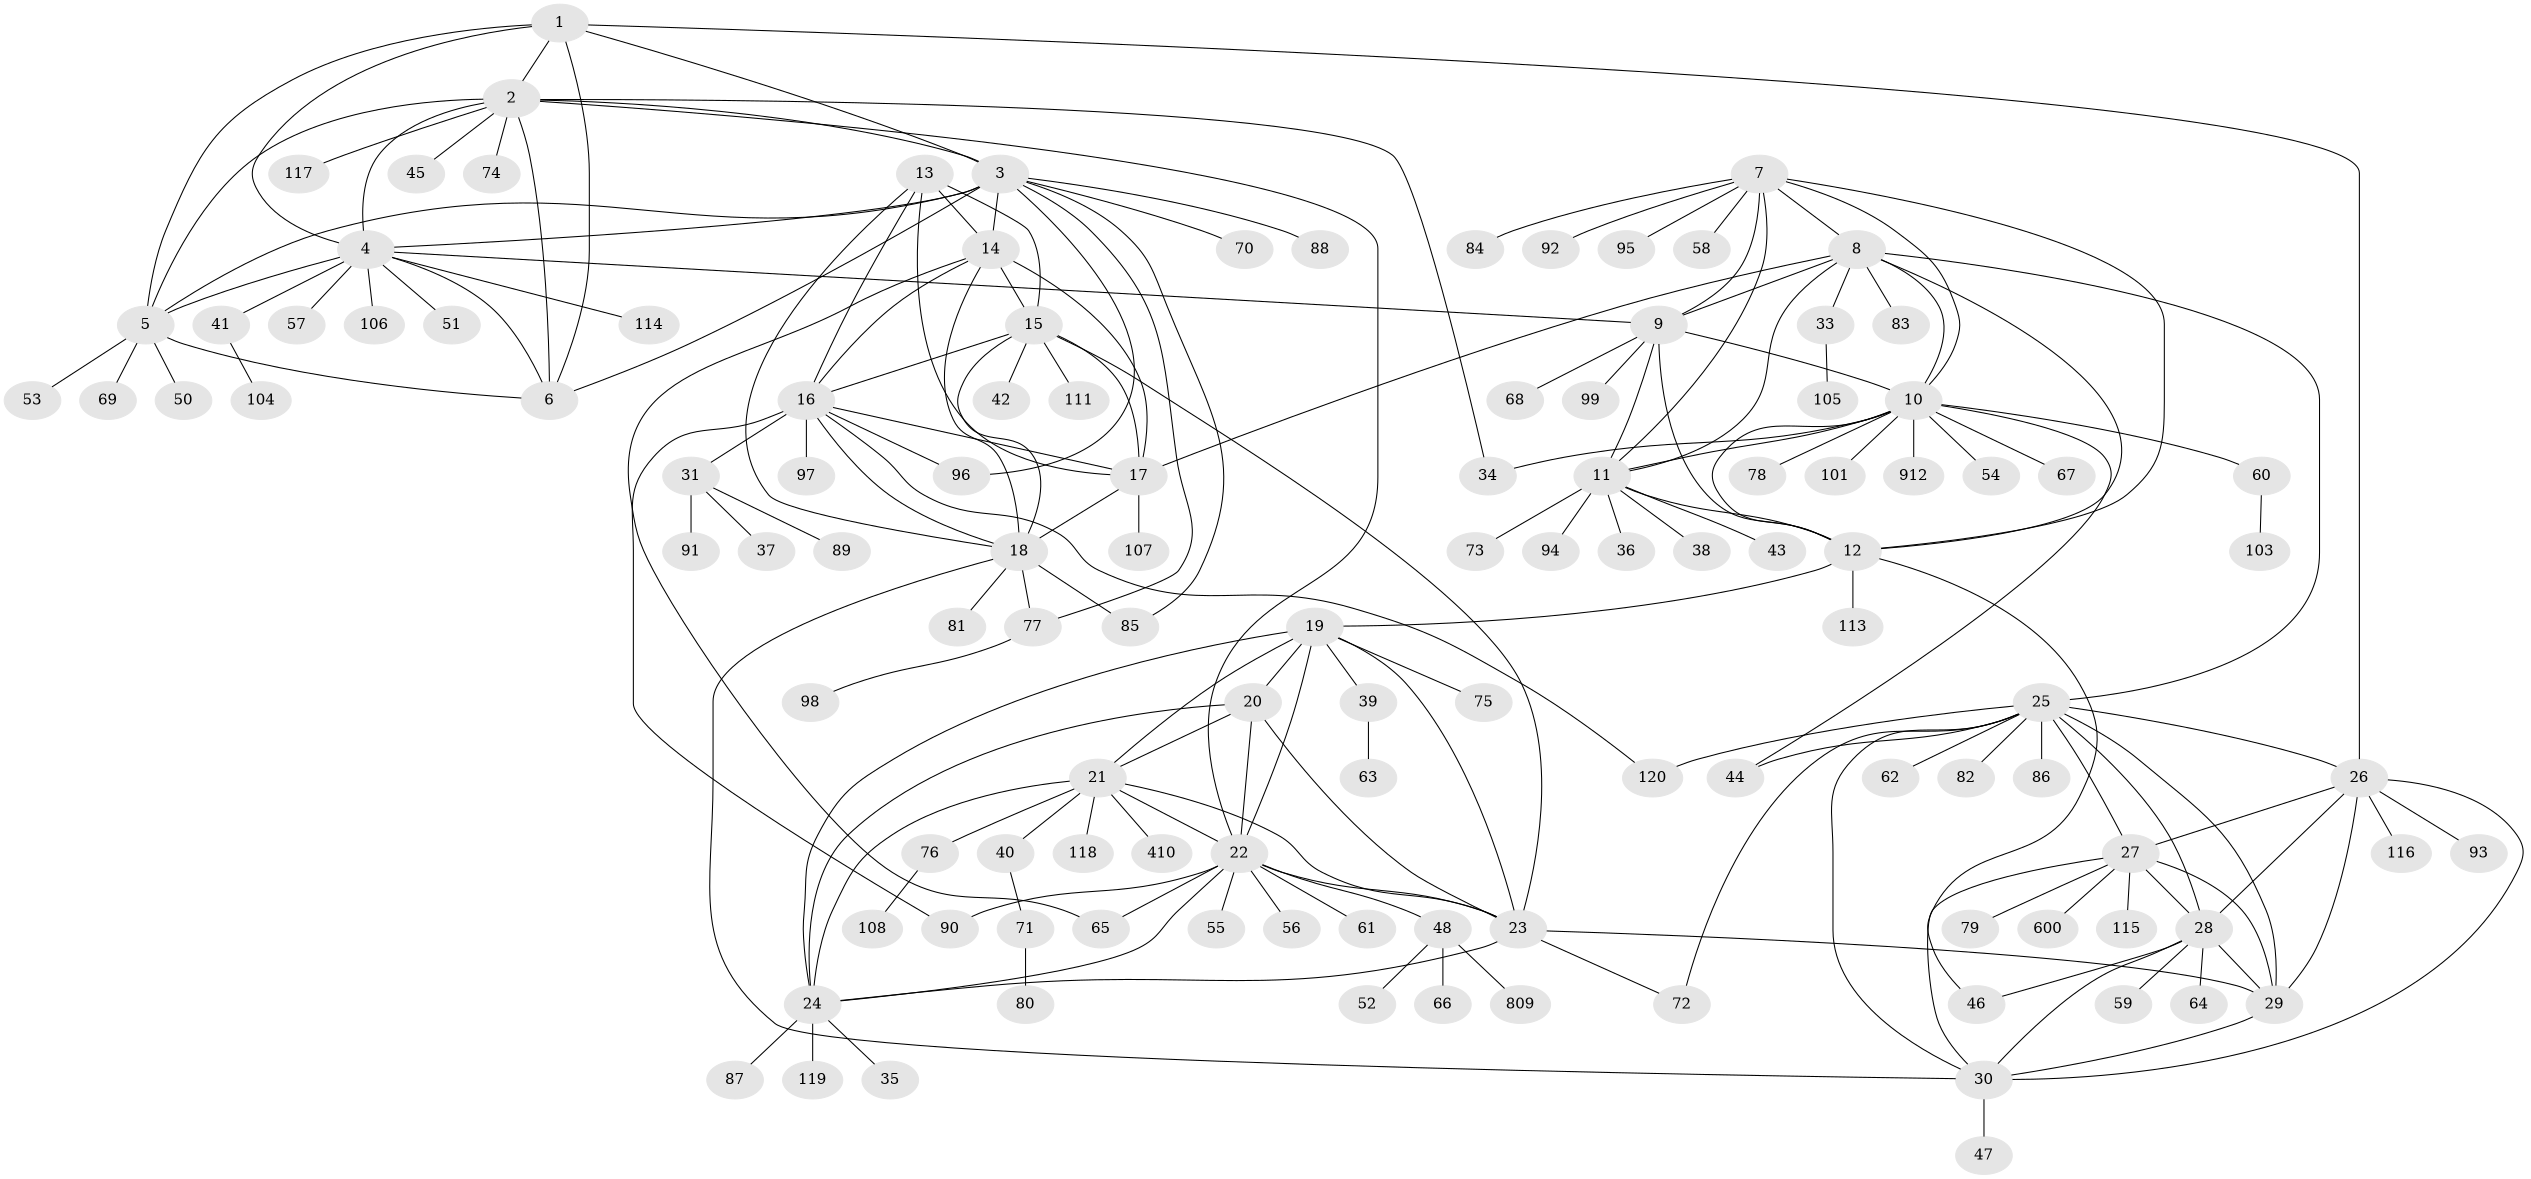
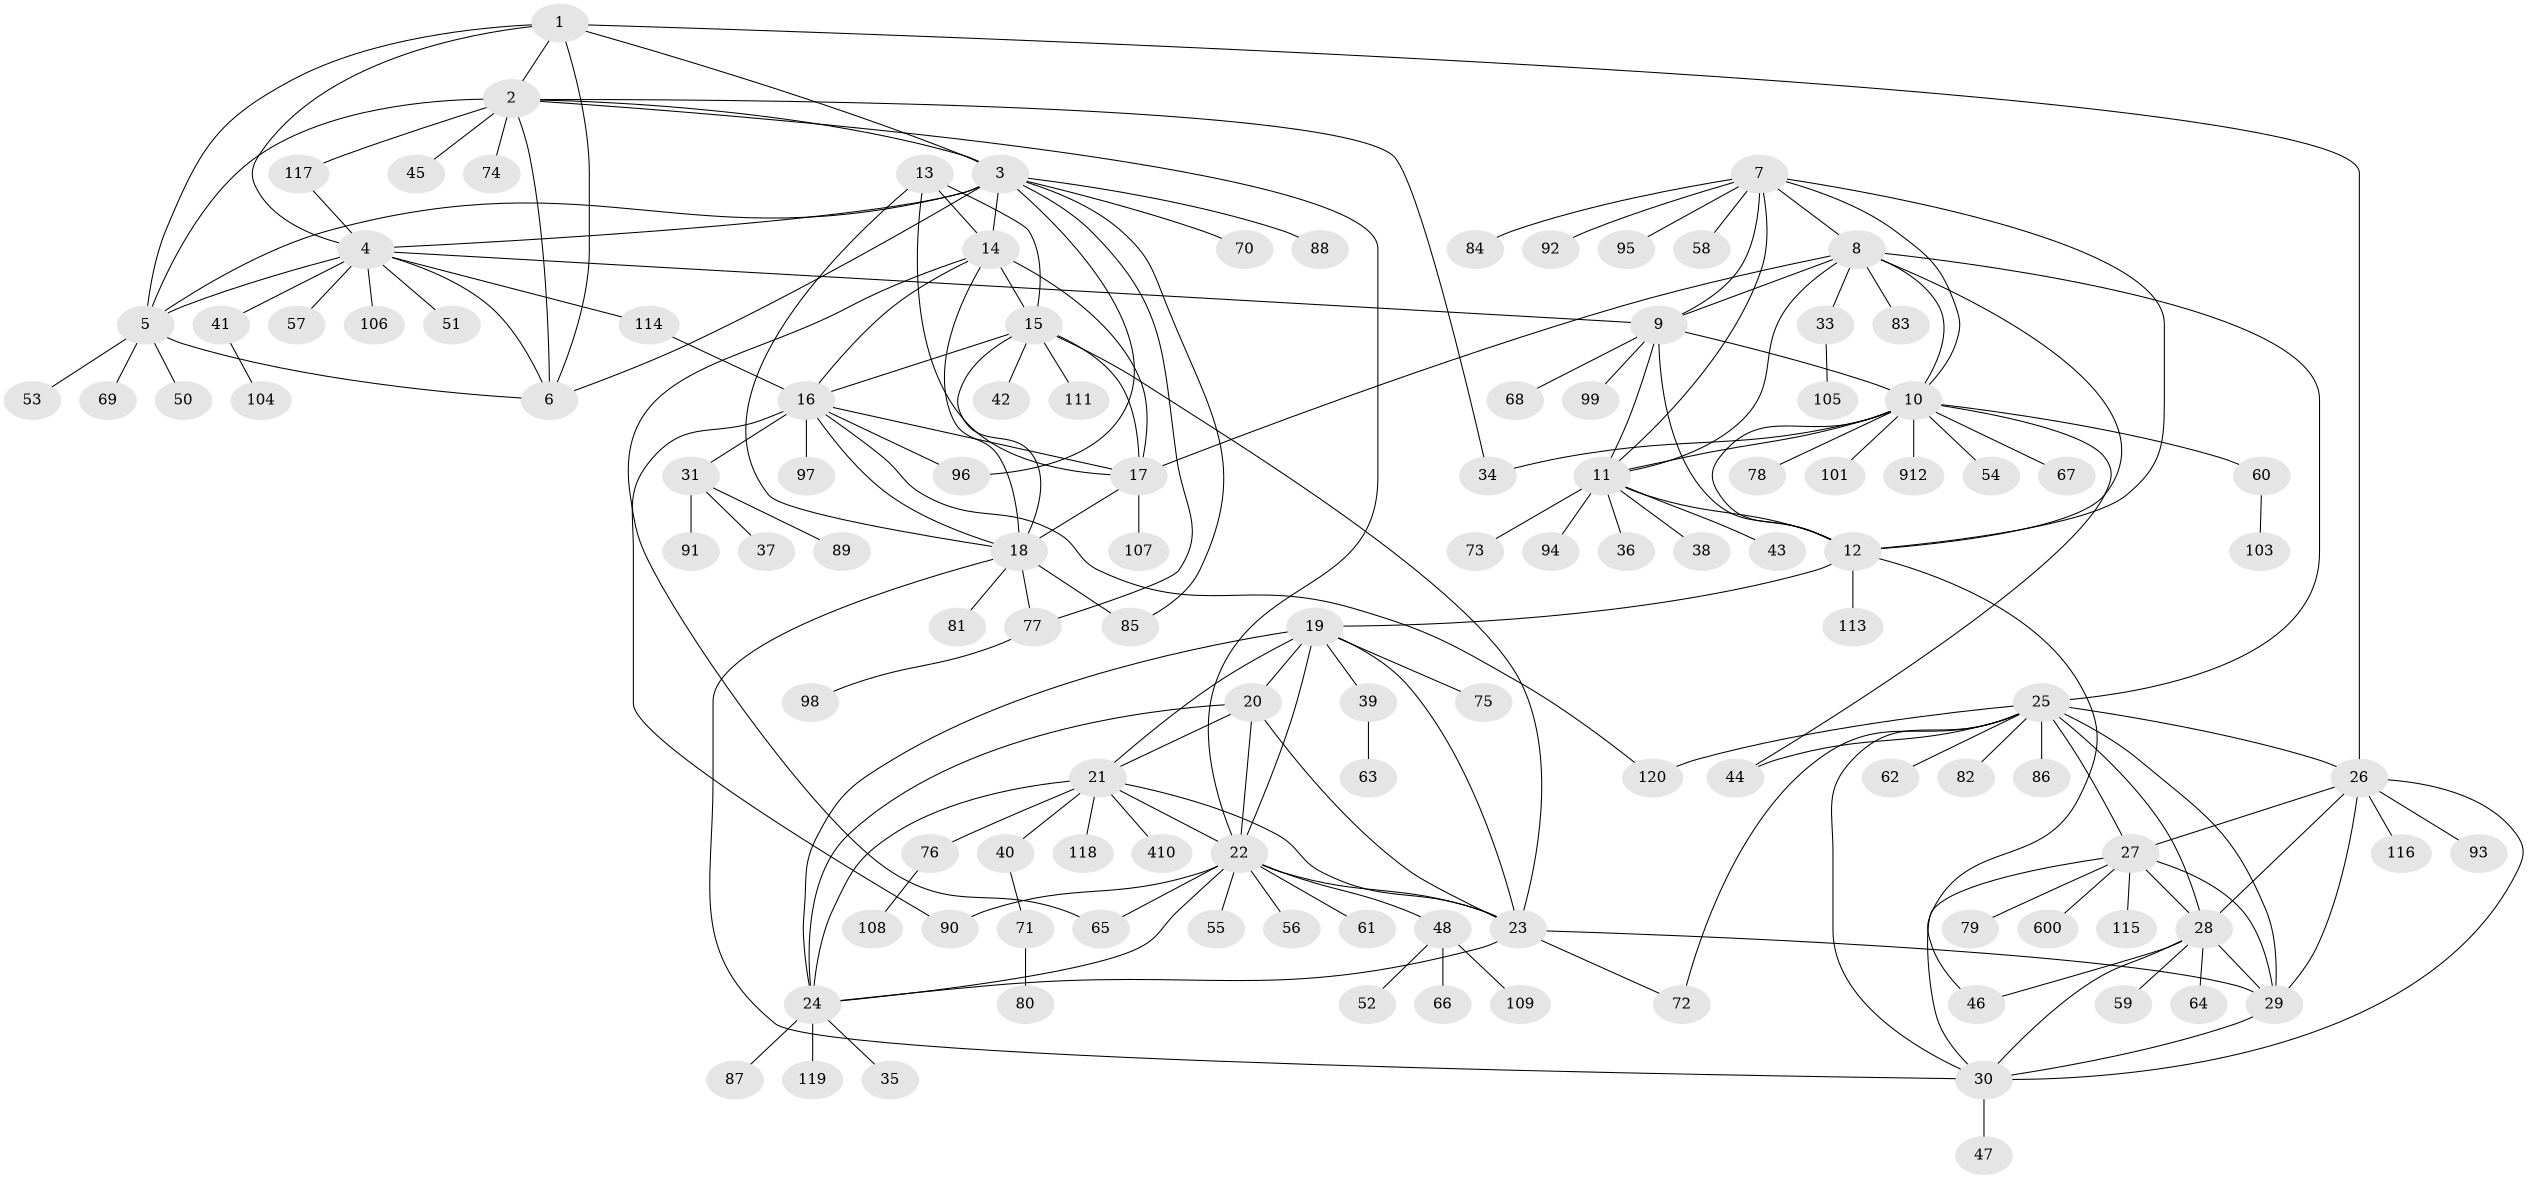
  graph {
    node [color=gray90 style=filled]
    1
    2
    3
    4
    5
    6
    26
    22
    34
    45
    74
    117
    14
    70
    77
    85
    88
    96
    9
    41
    51
    57
    106
    114
    50
    53
    69
    30
    29
    27
    28
    93
    116
    65
    23
    90
    24
    48
    55
    56
    61
    17
    15
    16
    18
    98
    10
    11
    12
    68
    99
    104
    7
    8
    58
    84
    92
    95
    25
    33
    83
    44
    54
    60
    67
    78
    101
    n68 [label=912]
    36
    38
    43
    73
    94
    19
    46
    113
    107
    120
    72
    62
    82
    86
    105
    103
    20
    21
    39
    75
    13
    42
    111
    31
    97
    81
    37
    89
    91
    47
    40
    76
    n101 [label=410]
    118
    35
    87
    119
    63
    71
    108
    52
    66
-   109 [label=809]
+   109
    79
    n113 [label=600]
    115
    59
    64
    80
    1 -- 2
    1 -- 3
    1 -- 4
    1 -- 5
    1 -- 6
    1 -- 26
    2 -- 3
-   2 -- 4
+   117 -- 4
    2 -- 5
    2 -- 6
    2 -- 22
    2 -- 34
    2 -- 45
    2 -- 74
    2 -- 117
    3 -- 4
    3 -- 5
    3 -- 6
    3 -- 14
    3 -- 70
    3 -- 77
    3 -- 85
    3 -- 88
    3 -- 96
    4 -- 5
    4 -- 6
    4 -- 9
    4 -- 41
    4 -- 51
    4 -- 57
    4 -- 106
    4 -- 114
    5 -- 6
    5 -- 50
    5 -- 53
    5 -- 69
    26 -- 30
    26 -- 29
    26 -- 27
    26 -- 28
    26 -- 93
    26 -- 116
    22 -- 65
    22 -- 23
    22 -- 90
    22 -- 24
    22 -- 48
    22 -- 55
    22 -- 56
    22 -- 61
    14 -- 65
    14 -- 17
    14 -- 15
    14 -- 16
    14 -- 18
    77 -- 98
    9 -- 10
    9 -- 11
    9 -- 12
    9 -- 68
    9 -- 99
    41 -- 104
    30 -- 47
    29 -- 30
    27 -- 30
    27 -- 29
    27 -- 28
    27 -- 79
    27 -- n113
    27 -- 115
    28 -- 30
    28 -- 29
    28 -- 46
    28 -- 59
    28 -- 64
    23 -- 29
    23 -- 24
    23 -- 72
    24 -- 35
    24 -- 87
    24 -- 119
    48 -- 52
    48 -- 66
    48 -- 109
    17 -- 18
    17 -- 107
    15 -- 23
    15 -- 17
    15 -- 16
    15 -- 18
    15 -- 42
    15 -- 111
    16 -- 96
    16 -- 90
    16 -- 17
    16 -- 18
    16 -- 120
    16 -- 31
    16 -- 97
    18 -- 77
    18 -- 85
    18 -- 30
    18 -- 81
    10 -- 34
    10 -- 11
    10 -- 12
    10 -- 44
    10 -- 54
    10 -- 60
    10 -- 67
    10 -- 78
    10 -- 101
    10 -- n68
    11 -- 12
    11 -- 36
    11 -- 38
    11 -- 43
    11 -- 73
    11 -- 94
    12 -- 19
    12 -- 46
    12 -- 113
    7 -- 9
    7 -- 10
    7 -- 11
    7 -- 12
    7 -- 8
    7 -- 58
    7 -- 84
    7 -- 92
    7 -- 95
    8 -- 9
    8 -- 17
    8 -- 10
    8 -- 11
    8 -- 12
    8 -- 25
    8 -- 33
    8 -- 83
    25 -- 26
    25 -- 30
    25 -- 29
    25 -- 27
    25 -- 28
    25 -- 44
    25 -- 120
    25 -- 72
    25 -- 62
    25 -- 82
    25 -- 86
    33 -- 105
    60 -- 103
    19 -- 22
    19 -- 23
    19 -- 24
    19 -- 20
    19 -- 21
    19 -- 39
    19 -- 75
    20 -- 22
    20 -- 23
    20 -- 24
    20 -- 21
    21 -- 22
    21 -- 23
    21 -- 24
    21 -- 40
    21 -- 76
    21 -- n101
    21 -- 118
    39 -- 63
    13 -- 14
    13 -- 17
    13 -- 15
-   13 -- 16
+   114 -- 16
    13 -- 18
    31 -- 37
    31 -- 89
    31 -- 91
    40 -- 71
    76 -- 108
    71 -- 80
  }
